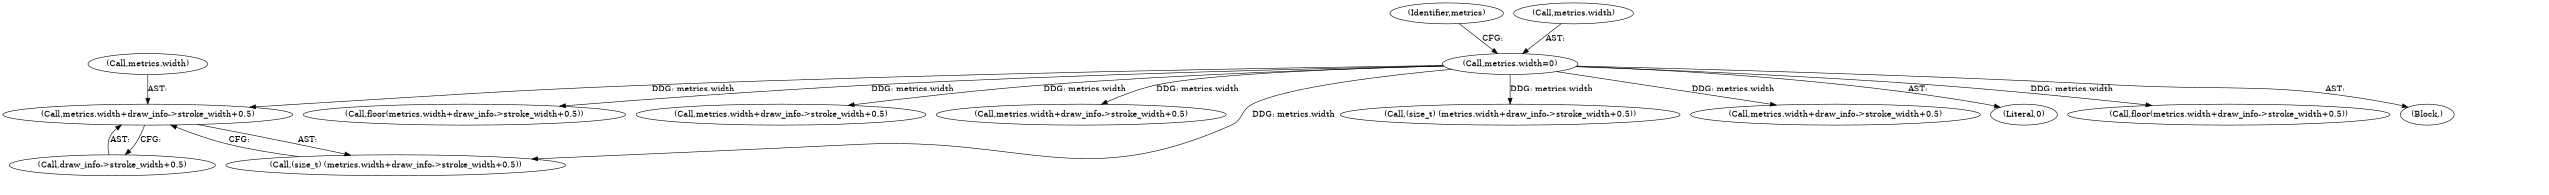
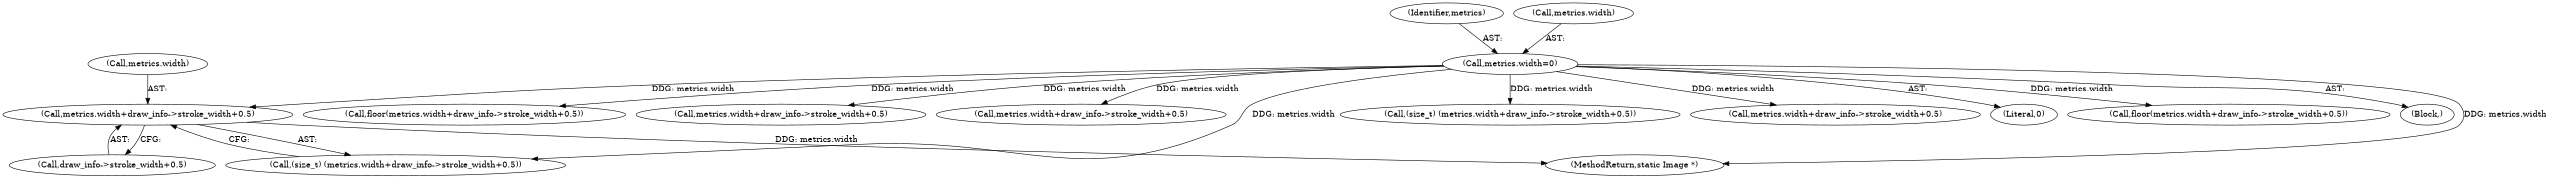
  digraph {
    n1 [label="(Call,metrics.width+draw_info->stroke_width+0.5)"]
    n2 [label="(Call,(size_t) (metrics.width+draw_info->stroke_width+0.5))"]
    n3 [label="(Call,draw_info->stroke_width+0.5)"]
+   n4 [label="(MethodReturn,static Image *)"]
    n5 [label="(Call,metrics.width=0)"]
    n6 [label="(Call,floor(metrics.width+draw_info->stroke_width+0.5))"]
    n7 [label="(Call,metrics.width+draw_info->stroke_width+0.5)"]
    n8 [label="(Call,metrics.width+draw_info->stroke_width+0.5)"]
    n9 [label="(Call,(size_t) (metrics.width+draw_info->stroke_width+0.5))"]
    n10 [label="(Call,metrics.width+draw_info->stroke_width+0.5)"]
    n11 [label="(Literal,0)"]
    n12 [label="(Call,floor(metrics.width+draw_info->stroke_width+0.5))"]
    n13 [label="(Block,)"]
    n14 [label="(Call,metrics.width)"]
    n15 [label="(Identifier,metrics)"]
    n16 [label="(Call,metrics.width)"]
    n1 -> n2 [label="AST: "]
    n1 -> n3 [label="CFG: "]
+   n1 -> n4 [label="DDG: metrics.width"]
    n2 -> n1 [label="CFG: "]
    n3 -> n1 [label="AST: "]
    n5 -> n1 [label="DDG: metrics.width"]
    n5 -> n2 [label="DDG: metrics.width"]
+   n5 -> n4 [label="DDG: metrics.width"]
    n5 -> n6 [label="DDG: metrics.width"]
    n5 -> n7 [label="DDG: metrics.width"]
    n5 -> n8 [label="DDG: metrics.width"]
    n5 -> n9 [label="DDG: metrics.width"]
    n5 -> n10 [label="DDG: metrics.width"]
    n5 -> n11 [label="AST: "]
    n5 -> n12 [label="DDG: metrics.width"]
    n5 -> n13 [label="AST: "]
    n14 -> n1 [label="AST: "]
-   n15 -> n5 [label="CFG: "]
+   n15 -> n5 [label="AST: "]
    n16 -> n5 [label="AST: "]
  }
